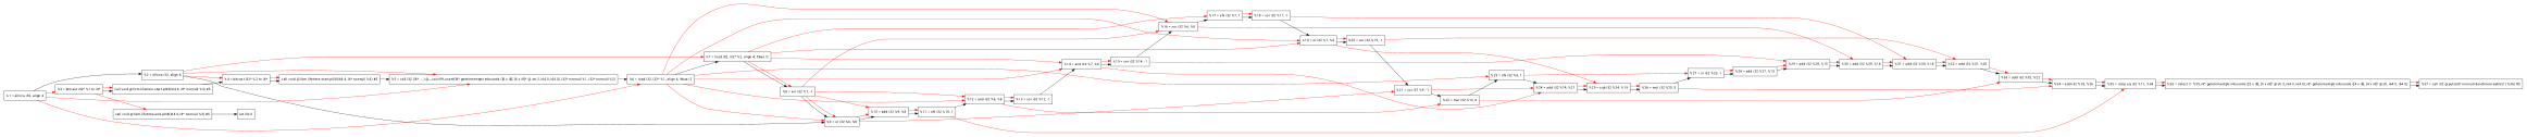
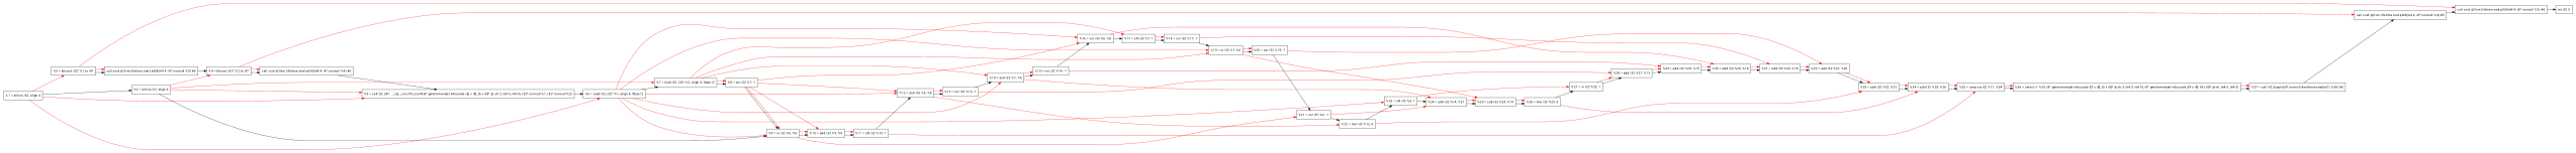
  digraph {
    fontname=Roboto
    rankdir=LR
    node [fontname=Roboto shape=record]
    edge [fontname=Roboto color=red]
    n1 [label="  %1 = alloca i32, align 4"]
    n2 [label="  %2 = alloca i32, align 4"]
    n3 [label="  %3 = bitcast i32* %1 to i8*"]
    n4 [label="  %5 = call i32 (i8*, ...) @__isoc99_scanf(i8* getelementptr inbounds ([6 x i8], [6 x i8]* @.str.2, i64 0, i64 0), i32* nonnull %1, i32* nonnull %2)"]
    n5 [label="  %6 = load i32, i32* %1, align 4, !tbaa !2"]
    n6 [label="  %4 = bitcast i32* %2 to i8*"]
    n7 [label="  %7 = load i32, i32* %2, align 4, !tbaa !2"]
    n8 [label="  %9 = or i32 %6, %8"]
    n9 [label="  call void @llvm.lifetime.start.p0i8(i64 4, i8* nonnull %3) #5"]
    n10 [label="  call void @llvm.lifetime.end.p0i8(i64 4, i8* nonnull %3) #5"]
    n11 [label="  %12 = and i32 %6, %8"]
    n12 [label="  %14 = and i32 %7, %6"]
    n13 [label="  %16 = xor i32 %6, %8"]
    n14 [label="  %19 = or i32 %7, %6"]
    n15 [label="  %23 = shl i32 %6, 1"]
    n16 [label="  call void @llvm.lifetime.start.p0i8(i64 4, i8* nonnull %4) #5"]
+   n17 [label="  call void @llvm.lifetime.end.p0i8(i64 4, i8* nonnull %4) #5"]
    n18 [label="  %8 = xor i32 %7, -1"]
    n19 [label="  %17 = shl i32 %7, 1"]
    n20 [label="  ret i32 0"]
    n21 [label="  %10 = add i32 %9, %8"]
    n22 [label="%21 = xor i37 %9, -1"]
    n23 [label="  %13 = xor i32 %12, -1"]
    n24 [label="  %22 = mul i32 %12, 6"]
    n25 [label="  %15 = xor i32 %14, -1"]
    n26 [label="  %24 = add i32 %14, %21"]
    n27 [label="  %30 = add i32 %29, %16"]
    n28 [label="  %20 = xor i32 %19, -1"]
    n29 [label="  %25 = sub i32 %24, %19"]
    n30 [label="  %27 = or i32 %23, 1"]
    n31 [label="  %18 = xor i32 %17, -1"]
    n32 [label="  %11 = shl i32 %10, 1"]
    n33 [label="  %35 = icmp eq i32 %11, %34"]
    n34 [label="  %36 = select i1 %35, i8* getelementptr inbounds ([5 x i8], [5 x i8]* @str.3, i64 0, i64 0), i8* getelementptr inbounds ([4 x i8], [4 x i8]* @str, i64 0, i64 0)"]
    n35 [label="  %28 = add i32 %27, %13"]
    n36 [label="  %33 = add i32 %32, %22"]
    n37 [label="  %29 = add i32 %28, %15"]
    n38 [label="  %31 = add i32 %30, %18"]
    n39 [label="  %32 = add i32 %31, %20"]
    n40 [label="  %26 = mul i32 %25, 5"]
    n41 [label="  %34 = add i32 %33, %26"]
    n42 [label="  %37 = call i32 @puts(i8* nonnull dereferenceable(1) %36) #5"]
    n1 -> n2 [color=""]
    n1 -> n3
    n1 -> n4
    n1 -> n5
    n2 -> n4
    n2 -> n6
    n2 -> n7
    n2 -> n8 [color=""]
    n3 -> n9 [color=""]
    n3 -> n9
    n3 -> n10
    n4 -> n5 [color=""]
    n5 -> n7 [color=""]
    n5 -> n8
    n5 -> n11
    n5 -> n12
    n5 -> n13
    n5 -> n14
    n5 -> n15
    n6 -> n16 [color=""]
    n6 -> n16
+   n6 -> n17
    n7 -> n12
    n7 -> n14
    n7 -> n18 [color=""]
    n7 -> n18
    n7 -> n19
    n8 -> n21 [color=""]
    n8 -> n21
    n8 -> n22
    n9 -> n6 [color=""]
    n10 -> n20 [color=""]
    n11 -> n23 [color=""]
    n11 -> n23
    n11 -> n24
    n12 -> n25 [color=""]
    n12 -> n25
    n12 -> n26
    n13 -> n19 [color=""]
    n13 -> n27
    n14 -> n28 [color=""]
    n14 -> n28
    n14 -> n29
    n15 -> n26 [color=""]
    n15 -> n30
    n16 -> n4 [color=""]
+   n17 -> n10 [color=""]
    n18 -> n8 [color=""]
    n18 -> n8
    n18 -> n11
    n18 -> n13
    n18 -> n21
    n19 -> n31 [color=""]
    n19 -> n31
    n21 -> n32 [color=""]
    n21 -> n32
    n22 -> n24 [color=""]
    n22 -> n26
    n23 -> n12 [color=""]
+   n23 -> n35
    n24 -> n15 [color=""]
    n24 -> n36
    n25 -> n13 [color=""]
    n25 -> n37
    n26 -> n29 [color=""]
    n26 -> n29
    n27 -> n38 [color=""]
    n27 -> n38
    n28 -> n22 [color=""]
    n28 -> n39
    n29 -> n40 [color=""]
    n29 -> n40
    n30 -> n35 [color=""]
    n30 -> n35
    n31 -> n14 [color=""]
    n31 -> n38
    n32 -> n11 [color=""]
    n32 -> n33
    n33 -> n34 [color=""]
    n33 -> n34
    n34 -> n42 [color=""]
    n34 -> n42
    n35 -> n37 [color=""]
    n35 -> n37
    n36 -> n41 [color=""]
    n36 -> n41
    n37 -> n27 [color=""]
    n37 -> n27
    n38 -> n39 [color=""]
    n38 -> n39
    n39 -> n36 [color=""]
    n39 -> n36
    n40 -> n30 [color=""]
    n40 -> n41
    n41 -> n33 [color=""]
    n41 -> n33
+   n42 -> n17 [color=""]
  }
